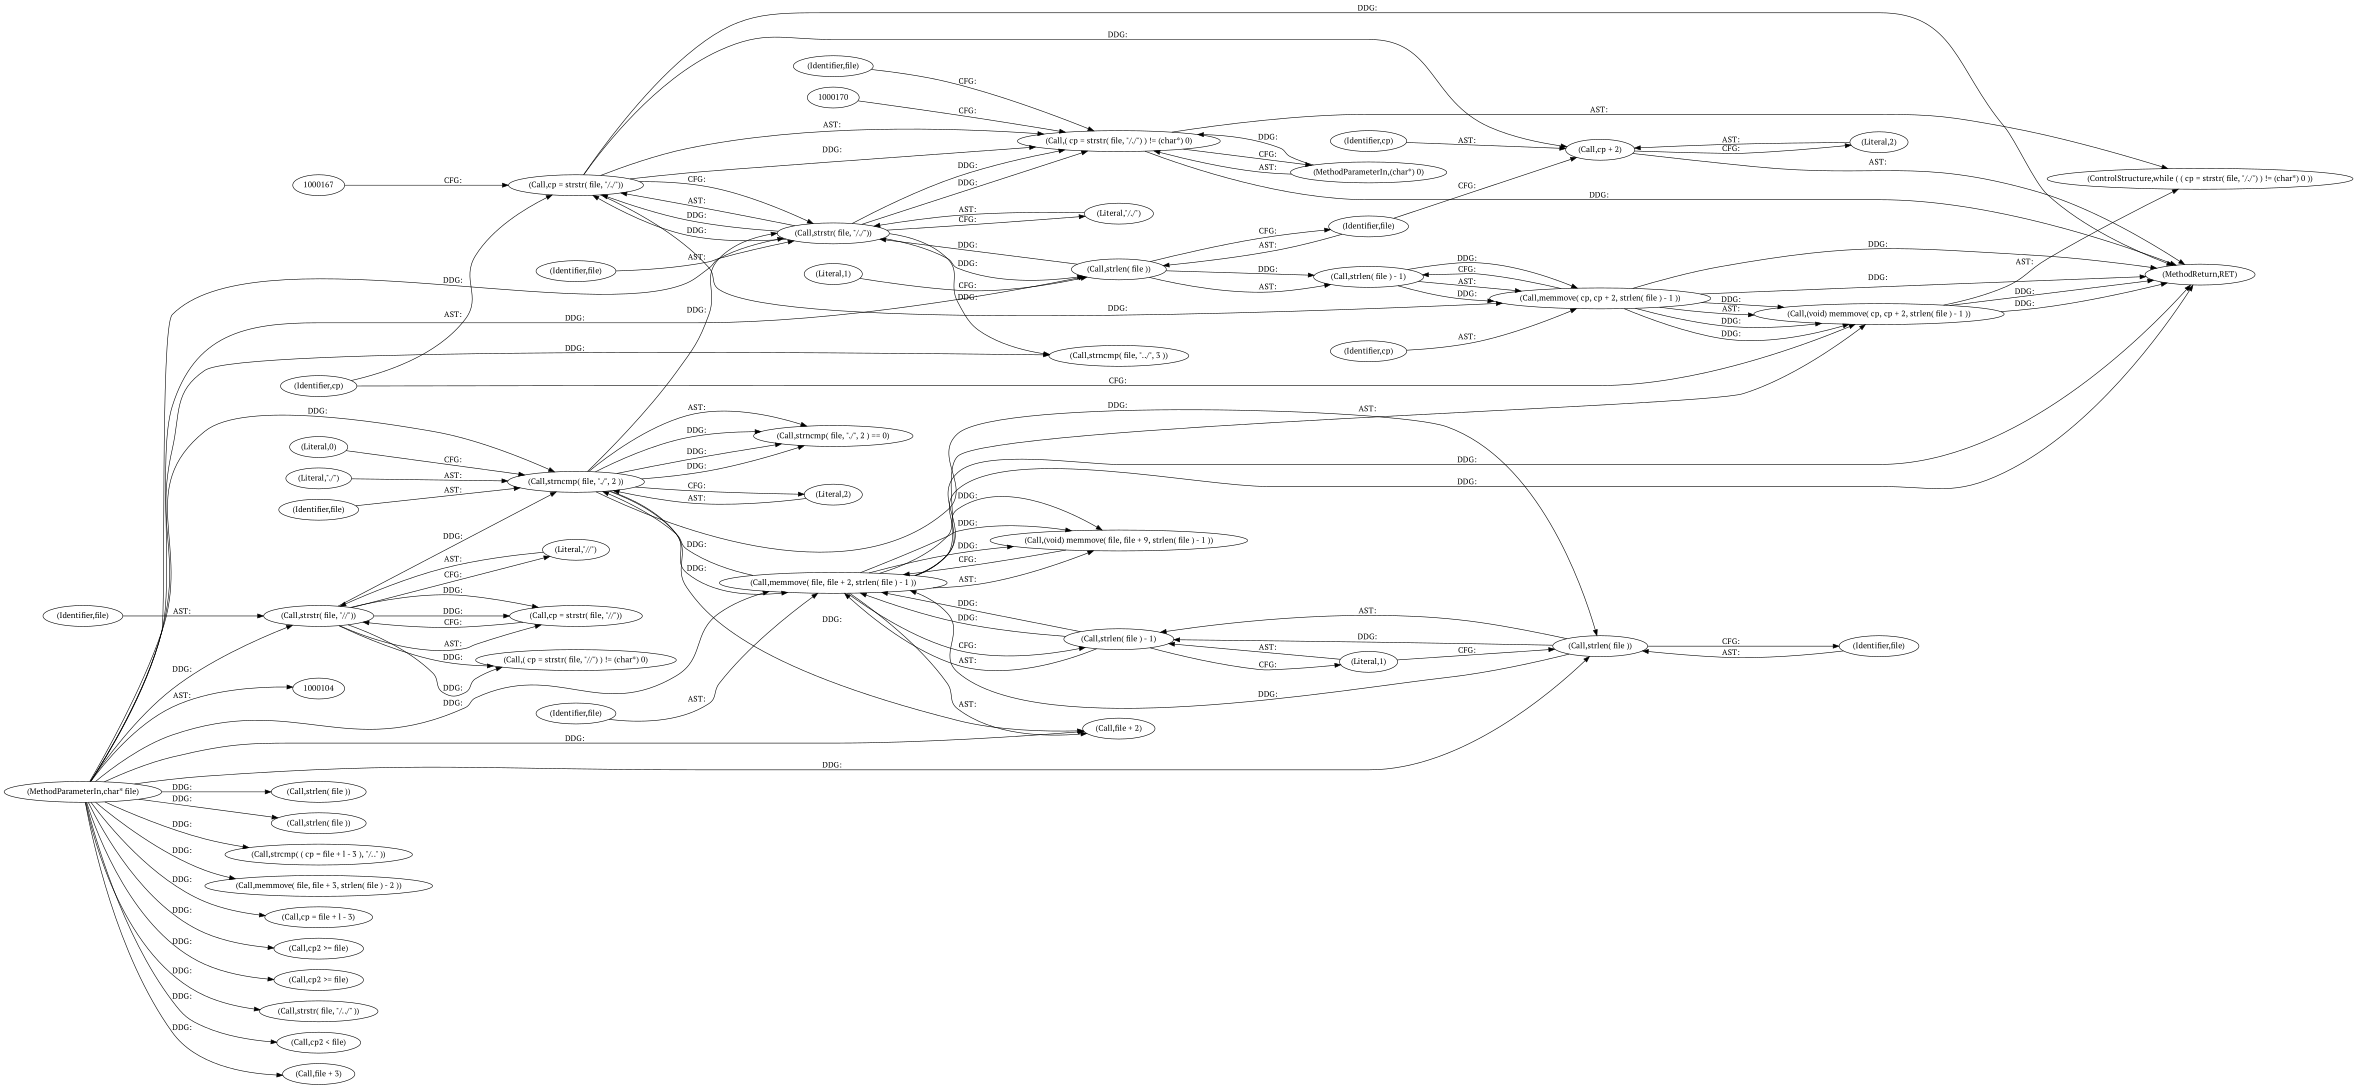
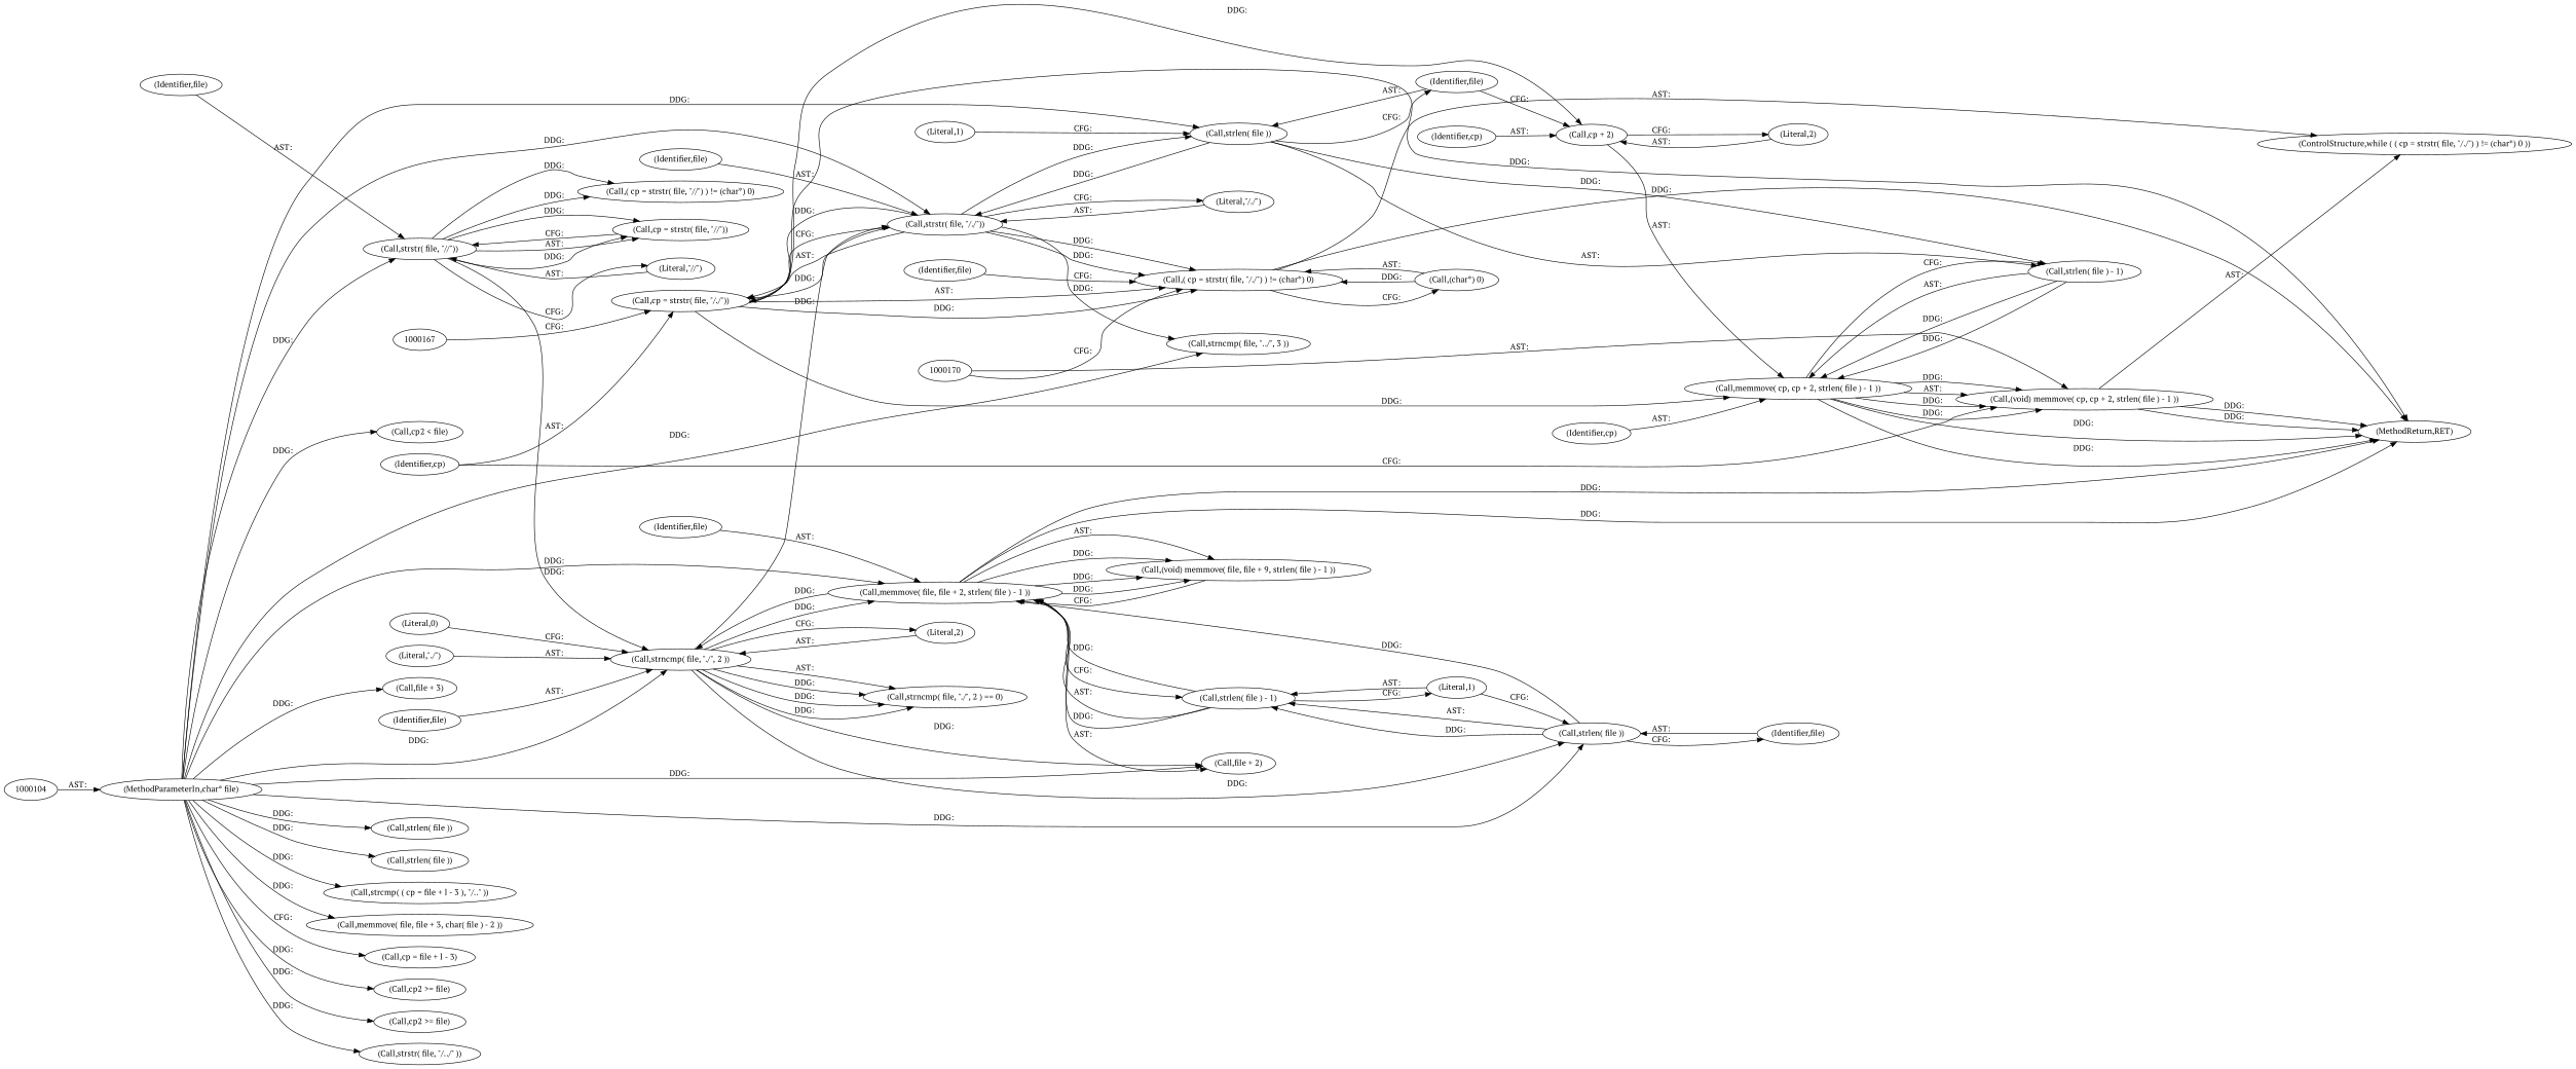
  digraph {
    fontname="PT Serif"
    rankdir=LR
    node [fontname="PT Serif"]
    edge [fontname="PT Serif"]
    n1 [label="(Call,cp = strstr( file, \"/./\"))"]
    n2 [label="(Call,strstr( file, \"/./\"))"]
    n3 [label="(Call,( cp = strstr( file, \"/./\") ) != (char*) 0)"]
    n4 [label="(Call,memmove( cp, cp + 2, strlen( file ) - 1 ))"]
    n5 [label="(Call,cp + 2)"]
    n6 [label="(MethodReturn,RET)"]
    n7 [label="(Call,strlen( file ))"]
    n8 [label="(Literal,\"/./\")"]
    n9 [label="(Call,strncmp( file, \"../\", 3 ))"]
-   n10 [label="(MethodParameterIn,(char*) 0)"]
+   n10 [label="(Call,(char*) 0)"]
    n11 [label="(ControlStructure,while ( ( cp = strstr( file, \"/./\") ) != (char*) 0 ))"]
    n12 [label="(Call,strlen( file ) - 1)"]
    n13 [label="(Call,(void) memmove( cp, cp + 2, strlen( file ) - 1 ))"]
    n14 [label="(Literal,2)"]
    n15 [label="(Identifier,file)"]
    n16 [label="(MethodParameterIn,char* file)"]
    n17 [label="(Call,strncmp( file, \"./\", 2 ))"]
    n18 [label="(Call,memmove( file, file + 2, strlen( file ) - 1 ))"]
    n19 [label="(Call,strlen( file ))"]
    n20 [label="(Call,strstr( file, \"//\"))"]
    n21 [label="(Call,strlen( file ))"]
    n22 [label="(Call,strlen( file ))"]
    n23 [label="(Call,strcmp( ( cp = file + l - 3 ), \"/..\" ))"]
-   n24 [label="(Call,memmove( file, file + 3, strlen( file ) - 2 ))"]
+   n24 [label="(Call,memmove( file, file + 3, char( file ) - 2 ))"]
    n25 [label="(Call,cp = file + l - 3)"]
    n26 [label="(Call,cp2 >= file)"]
    n27 [label="(Call,cp2 >= file)"]
    n28 [label="(Call,strstr( file, \"/../\" ))"]
    n29 [label="(Call,file + 2)"]
    n30 [label="(Call,cp2 < file)"]
    n31 [label="(Call,file + 3)"]
    1000104
    n33 [label="(Call,strncmp( file, \"./\", 2 ) == 0)"]
    n34 [label="(Literal,2)"]
    n35 [label="(Call,strlen( file ) - 1)"]
    n36 [label="(Call,(void) memmove( file, file + 9, strlen( file ) - 1 ))"]
    n37 [label="(Identifier,file)"]
    n38 [label="(Call,( cp = strstr( file, \"//\") ) != (char*) 0)"]
    n39 [label="(Call,cp = strstr( file, \"//\"))"]
    n40 [label="(Literal,\"//\")"]
    n41 [label="(Literal,1)"]
    n42 [label="(Identifier,file)"]
    n43 [label="(Identifier,file)"]
    n44 [label="(Literal,0)"]
    n45 [label="(Identifier,cp)"]
    n46 [label="(Identifier,file)"]
    n47 [label="(Literal,1)"]
    n48 [label="(Literal,\"./\")"]
    n49 [label="(Identifier,cp)"]
    n50 [label="(Identifier,file)"]
    n51 [label="(Identifier,cp)"]
    n52 [label="(Identifier,file)"]
    1000167
    1000170
    n1 -> n2 [label="CFG: "]
    n1 -> n3 [label="AST: "]
    n1 -> n3 [label="DDG: "]
    n1 -> n4 [label="DDG: "]
    n1 -> n5 [label="DDG: "]
    n1 -> n6 [label="DDG: "]
    n2 -> n1 [label="AST: "]
    n2 -> n1 [label="DDG: "]
    n2 -> n1 [label="DDG: "]
    n2 -> n3 [label="DDG: "]
    n2 -> n3 [label="DDG: "]
    n2 -> n7 [label="DDG: "]
    n2 -> n8 [label="CFG: "]
    n2 -> n9 [label="DDG: "]
    n3 -> n6 [label="DDG: "]
    n3 -> n10 [label="CFG: "]
    n3 -> n11 [label="AST: "]
    n4 -> n6 [label="DDG: "]
    n4 -> n6 [label="DDG: "]
    n4 -> n12 [label="CFG: "]
    n4 -> n13 [label="AST: "]
    n4 -> n13 [label="DDG: "]
    n4 -> n13 [label="DDG: "]
    n4 -> n13 [label="DDG: "]
-   n5 -> n6 [label="AST: "]
+   n5 -> n4 [label="AST: "]
    n5 -> n14 [label="CFG: "]
    n7 -> n2 [label="DDG: "]
    n7 -> n12 [label="AST: "]
    n7 -> n12 [label="DDG: "]
    n7 -> n15 [label="CFG: "]
    n8 -> n2 [label="AST: "]
    n10 -> n3 [label="AST: "]
    n10 -> n3 [label="DDG: "]
    n12 -> n4 [label="AST: "]
    n12 -> n4 [label="DDG: "]
    n12 -> n4 [label="DDG: "]
    n13 -> n6 [label="DDG: "]
    n13 -> n6 [label="DDG: "]
    n13 -> n11 [label="AST: "]
    n14 -> n5 [label="AST: "]
    n15 -> n5 [label="CFG: "]
    n15 -> n7 [label="AST: "]
    n16 -> n2 [label="DDG: "]
    n16 -> n7 [label="DDG: "]
    n16 -> n9 [label="DDG: "]
    n16 -> n17 [label="DDG: "]
    n16 -> n18 [label="DDG: "]
    n16 -> n19 [label="DDG: "]
    n16 -> n20 [label="DDG: "]
    n16 -> n21 [label="DDG: "]
    n16 -> n22 [label="DDG: "]
    n16 -> n23 [label="DDG: "]
    n16 -> n24 [label="DDG: "]
-   n16 -> n25 [label="DDG: "]
+   n16 -> n25 [label="CFG: "]
    n16 -> n26 [label="DDG: "]
    n16 -> n27 [label="DDG: "]
    n16 -> n28 [label="DDG: "]
    n16 -> n29 [label="DDG: "]
    n16 -> n30 [label="DDG: "]
    n16 -> n31 [label="DDG: "]
-   n16 -> 1000104 [label="AST: "]
+   1000104 -> n16 [label="AST: "]
    n17 -> n2 [label="DDG: "]
    n17 -> n18 [label="DDG: "]
    n17 -> n19 [label="DDG: "]
    n17 -> n29 [label="DDG: "]
    n17 -> n33 [label="AST: "]
    n17 -> n33 [label="DDG: "]
    n17 -> n33 [label="DDG: "]
    n17 -> n33 [label="DDG: "]
    n17 -> n34 [label="CFG: "]
    n18 -> n6 [label="DDG: "]
    n18 -> n6 [label="DDG: "]
    n18 -> n17 [label="DDG: "]
    n18 -> n29 [label="AST: "]
    n18 -> n35 [label="CFG: "]
    n18 -> n36 [label="AST: "]
    n18 -> n36 [label="DDG: "]
    n18 -> n36 [label="DDG: "]
    n18 -> n36 [label="DDG: "]
    n19 -> n18 [label="DDG: "]
    n19 -> n35 [label="AST: "]
    n19 -> n35 [label="DDG: "]
    n19 -> n37 [label="CFG: "]
    n20 -> n17 [label="DDG: "]
    n20 -> n38 [label="DDG: "]
    n20 -> n38 [label="DDG: "]
    n20 -> n39 [label="AST: "]
    n20 -> n39 [label="DDG: "]
    n20 -> n39 [label="DDG: "]
    n20 -> n40 [label="CFG: "]
    n34 -> n17 [label="AST: "]
    n35 -> n18 [label="AST: "]
    n35 -> n18 [label="DDG: "]
    n35 -> n18 [label="DDG: "]
    n35 -> n41 [label="CFG: "]
    n36 -> n18 [label="CFG: "]
    n37 -> n19 [label="AST: "]
    n39 -> n20 [label="CFG: "]
    n40 -> n20 [label="AST: "]
    n41 -> n19 [label="CFG: "]
    n41 -> n35 [label="AST: "]
    n42 -> n18 [label="AST: "]
    n43 -> n2 [label="AST: "]
    n44 -> n17 [label="CFG: "]
    n45 -> n1 [label="AST: "]
    n45 -> n13 [label="CFG: "]
    n46 -> n20 [label="AST: "]
    n47 -> n7 [label="CFG: "]
    n48 -> n17 [label="AST: "]
    n49 -> n5 [label="AST: "]
    n50 -> n3 [label="CFG: "]
    n51 -> n4 [label="AST: "]
    n52 -> n17 [label="AST: "]
    1000167 -> n1 [label="CFG: "]
    1000170 -> n3 [label="CFG: "]
-   n18 -> n13 [label="AST: "]
+   1000170 -> n13 [label="AST: "]
  }
